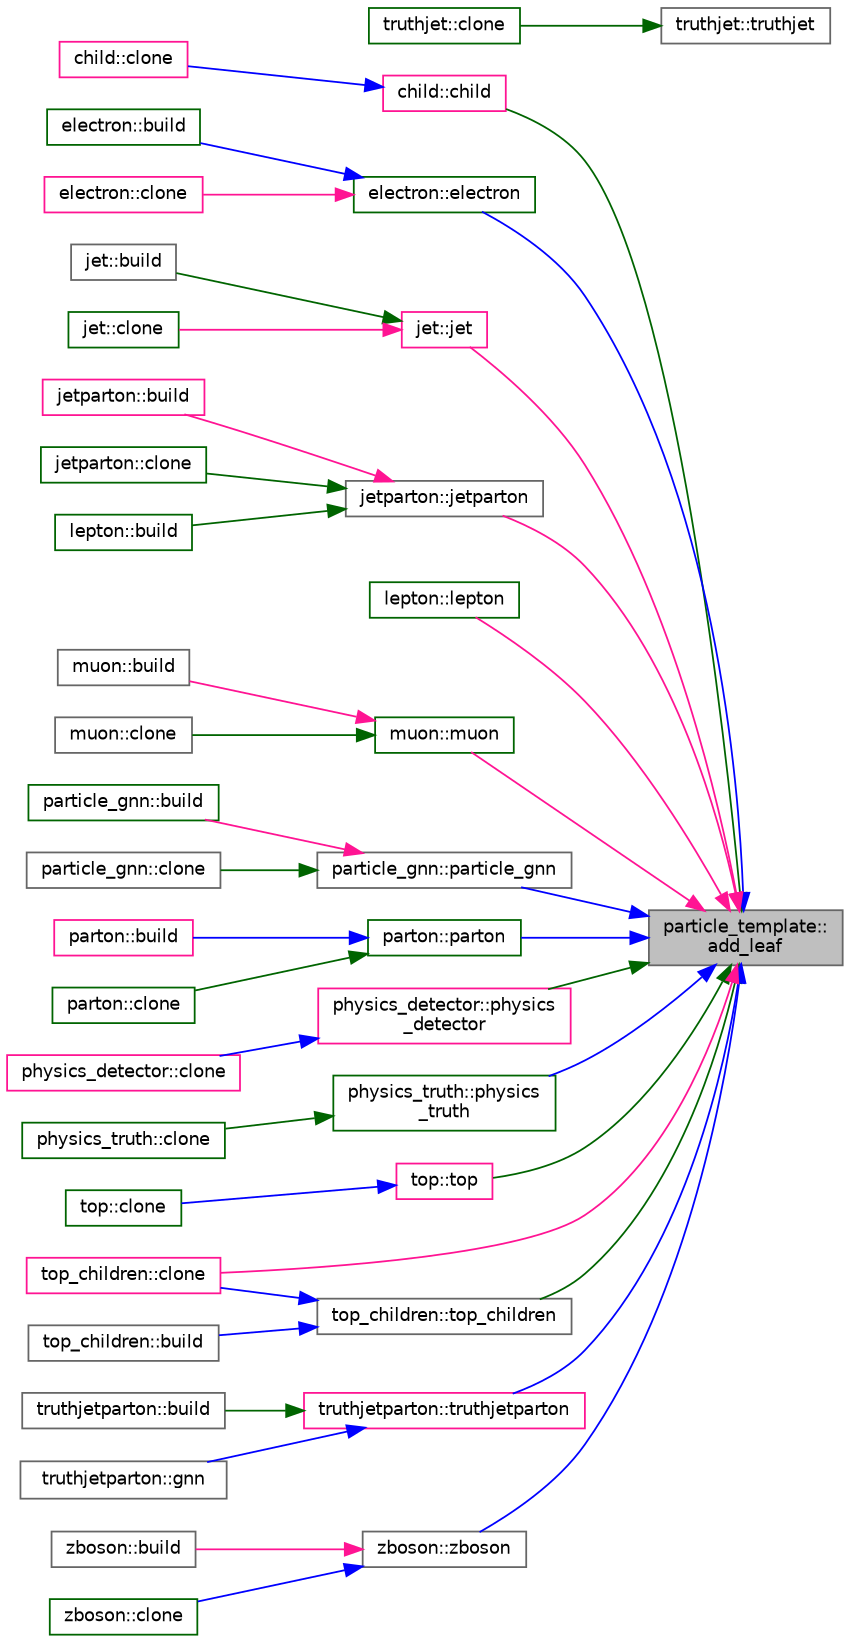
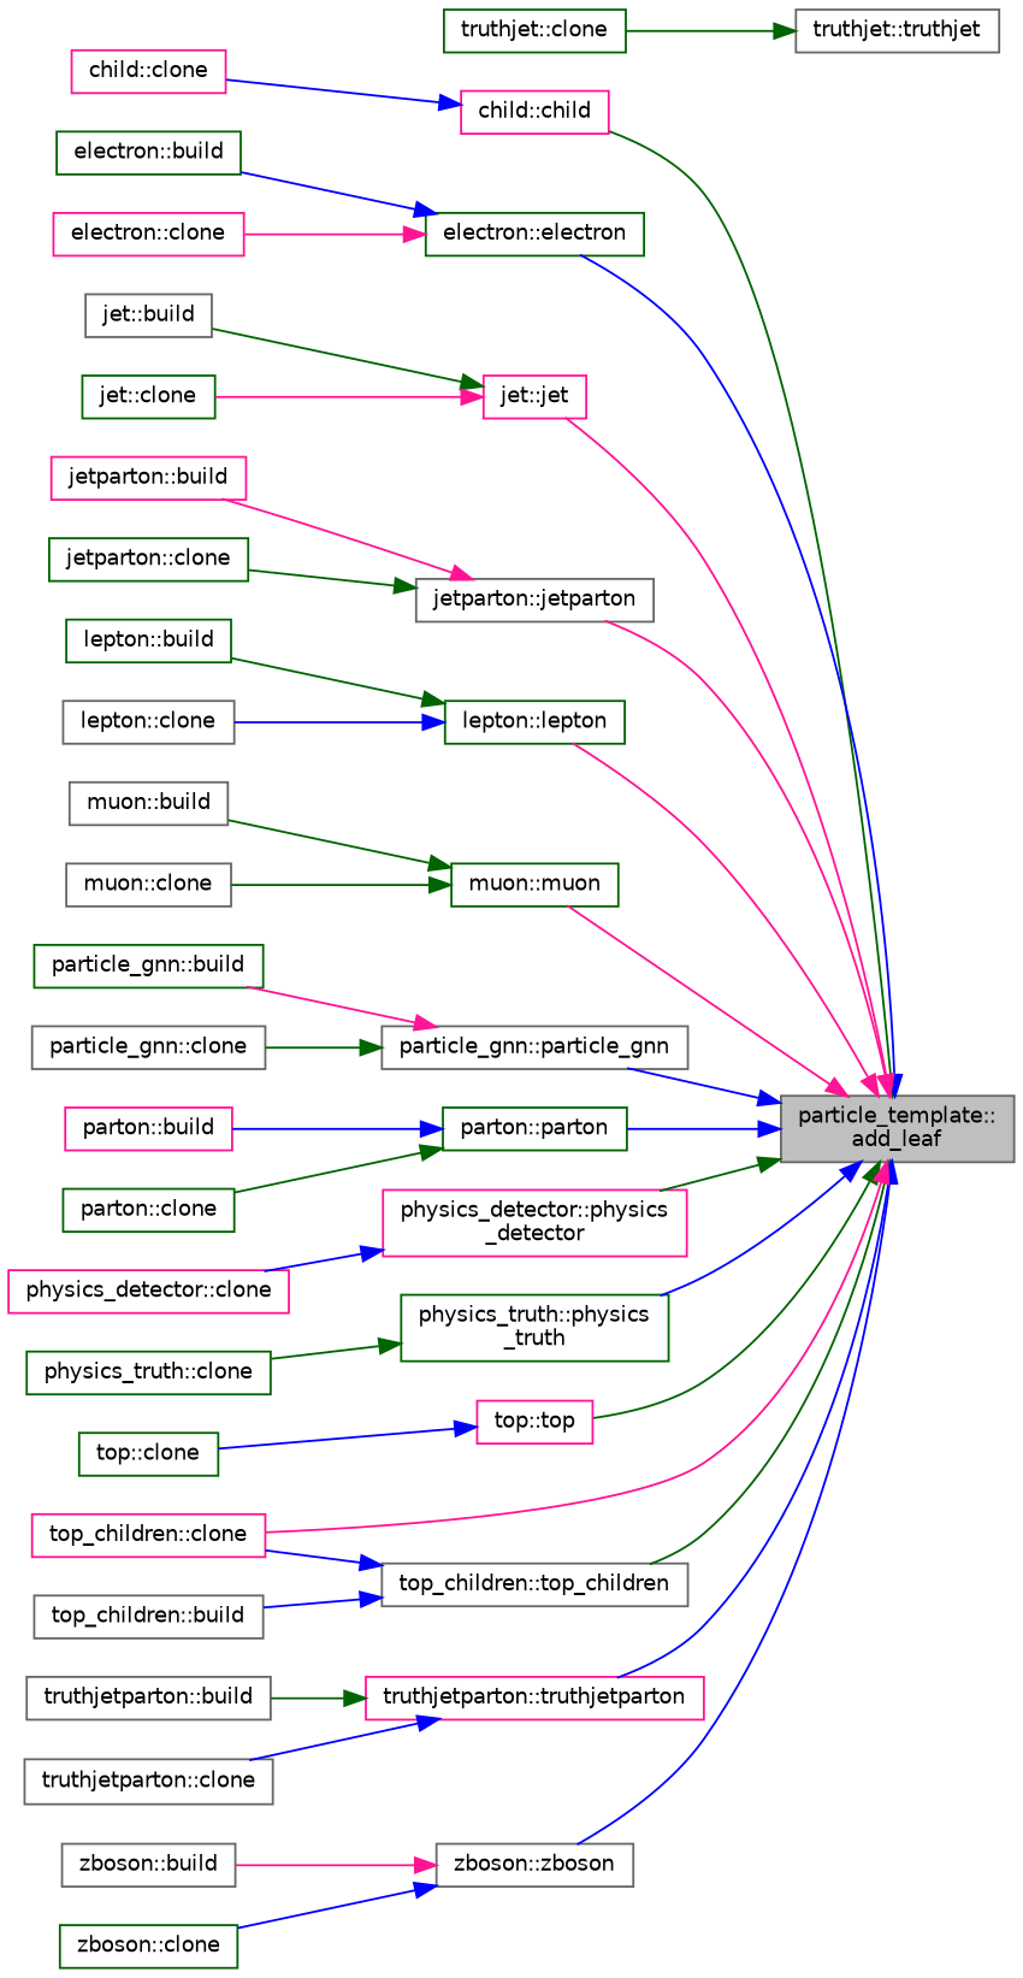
  digraph {
    rankdir=RL
    node [color=gray40 fillcolor=white fontname=Helvetica fontsize=10 shape=record style=filled]
    edge [color=blue dir=back fontname=Helvetica fontsize=10 labelfontname=Helvetica labelfontsize=10 style=solid]
    n1 [fillcolor=grey75 fontcolor=black height=0.2 label="particle_template::\ladd_leaf" width=0.4]
    n2 [color=deeppink height=0.2 label="child::child" width=0.4]
    n3 [color=darkgreen height=0.2 label="electron::electron" width=0.4]
    n4 [color=deeppink height=0.2 label="jet::jet" width=0.4]
    n5 [height=0.2 label="jetparton::jetparton" width=0.4]
    n6 [color=darkgreen height=0.2 label="lepton::lepton" width=0.4]
    n7 [color=darkgreen height=0.2 label="muon::muon" width=0.4]
    n8 [height=0.2 label="particle_gnn::particle_gnn" width=0.4]
    n9 [color=darkgreen height=0.2 label="parton::parton" width=0.4]
    n10 [color=deeppink height=0.2 label="physics_detector::physics\l_detector" width=0.4]
    n11 [color=darkgreen height=0.2 label="physics_truth::physics\l_truth" width=0.4]
    n12 [color=deeppink height=0.2 label="top::top" width=0.4]
    n13 [height=0.2 label="top_children::top_children" width=0.4]
    n14 [color=deeppink height=0.2 label="truthjetparton::truthjetparton" width=0.4]
    n15 [height=0.2 label="zboson::zboson" width=0.4]
    n16 [color=deeppink height=0.2 label="top_children::clone" width=0.4]
    n17 [color=deeppink height=0.2 label="child::clone" width=0.4]
    n18 [color=darkgreen height=0.2 label="electron::build" width=0.4]
    n19 [color=deeppink height=0.2 label="electron::clone" width=0.4]
    n20 [height=0.2 label="jet::build" width=0.4]
    n21 [color=darkgreen height=0.2 label="jet::clone" width=0.4]
    n22 [color=deeppink height=0.2 label="jetparton::build" width=0.4]
    n23 [color=darkgreen height=0.2 label="jetparton::clone" width=0.4]
    n24 [color=darkgreen height=0.2 label="lepton::build" width=0.4]
+   n25 [height=0.2 label="lepton::clone" width=0.4]
    n26 [height=0.2 label="muon::build" width=0.4]
    n27 [height=0.2 label="muon::clone" width=0.4]
    n28 [color=darkgreen height=0.2 label="particle_gnn::build" width=0.4]
    n29 [height=0.2 label="particle_gnn::clone" width=0.4]
    n30 [color=deeppink height=0.2 label="parton::build" width=0.4]
    n31 [color=darkgreen height=0.2 label="parton::clone" width=0.4]
    n32 [color=deeppink height=0.2 label="physics_detector::clone" width=0.4]
    n33 [color=darkgreen height=0.2 label="physics_truth::clone" width=0.4]
    n34 [color=darkgreen height=0.2 label="top::clone" width=0.4]
    n35 [height=0.2 label="top_children::build" width=0.4]
    n36 [height=0.2 label="truthjet::truthjet" width=0.4]
    n37 [color=darkgreen height=0.2 label="truthjet::clone" width=0.4]
    n38 [height=0.2 label="truthjetparton::build" width=0.4]
-   n39 [height=0.2 label="truthjetparton::gnn" width=0.4]
+   n39 [height=0.2 label="truthjetparton::clone" width=0.4]
    n40 [height=0.2 label="zboson::build" width=0.4]
    n41 [color=darkgreen height=0.2 label="zboson::clone" width=0.4]
    n1 -> n2 [color=darkgreen]
    n1 -> n3
    n1 -> n4 [color=deeppink]
    n1 -> n5 [color=deeppink]
    n1 -> n6 [color=deeppink]
    n1 -> n7 [color=deeppink]
    n1 -> n8
    n1 -> n9
    n1 -> n10 [color=darkgreen]
    n1 -> n11
    n1 -> n12 [color=darkgreen]
    n1 -> n13 [color=darkgreen]
    n1 -> n14
    n1 -> n15
    n1 -> n16 [color=deeppink]
    n2 -> n17
    n3 -> n18
    n3 -> n19 [color=deeppink]
    n4 -> n20 [color=darkgreen]
    n4 -> n21 [color=deeppink]
    n5 -> n22 [color=deeppink]
    n5 -> n23 [color=darkgreen]
-   n5 -> n24 [color=darkgreen]
-   n7 -> n26 [color=deeppink]
+   n6 -> n24 [color=darkgreen]
+   n6 -> n25
+   n7 -> n26 [color=darkgreen]
    n7 -> n27 [color=darkgreen]
    n8 -> n28 [color=deeppink]
    n8 -> n29 [color=darkgreen]
    n9 -> n30
    n9 -> n31 [color=darkgreen]
    n10 -> n32
    n11 -> n33 [color=darkgreen]
    n12 -> n34
    n13 -> n16
    n13 -> n35
    n14 -> n38 [color=darkgreen]
    n14 -> n39
    n15 -> n40 [color=deeppink]
    n15 -> n41
    n36 -> n37 [color=darkgreen]
  }
